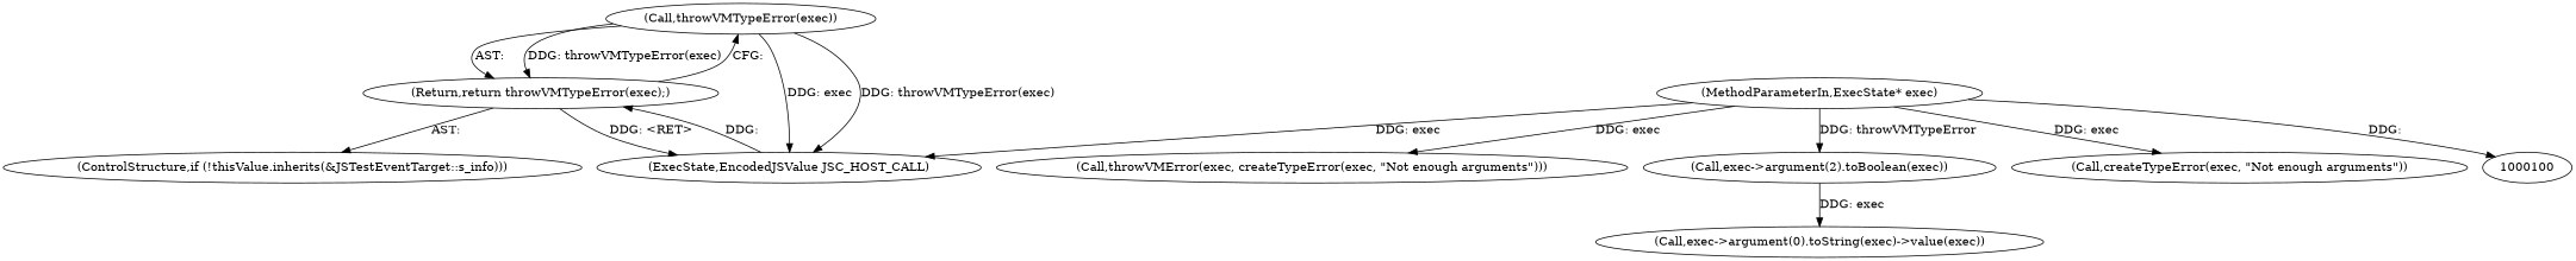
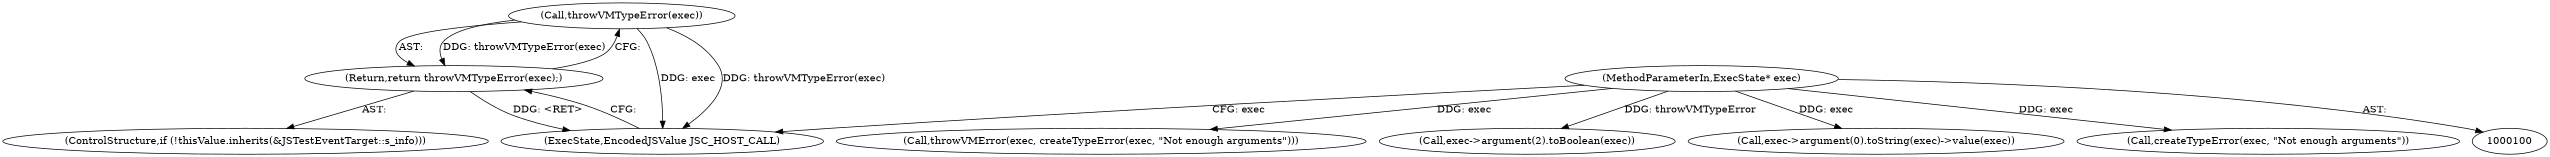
  digraph {
    n1 [label="(Call,throwVMTypeError(exec))"]
    n2 [label="(Return,return throwVMTypeError(exec);)"]
    n3 [label="(ExecState,EncodedJSValue JSC_HOST_CALL)"]
    n4 [label="(ControlStructure,if (!thisValue.inherits(&JSTestEventTarget::s_info)))"]
    n5 [label="(MethodParameterIn,ExecState* exec)"]
    n6 [label="(Call,throwVMError(exec, createTypeError(exec, \"Not enough arguments\")))"]
    n7 [label="(Call,exec->argument(2).toBoolean(exec))"]
    n8 [label="(Call,exec->argument(0).toString(exec)->value(exec))"]
    n9 [label="(Call,createTypeError(exec, \"Not enough arguments\"))"]
    1000100
    n1 -> n2 [label="AST: "]
    n1 -> n2 [label="DDG: throwVMTypeError(exec)"]
    n1 -> n3 [label="DDG: exec"]
    n1 -> n3 [label="DDG: throwVMTypeError(exec)"]
    n2 -> n1 [label="CFG: "]
    n2 -> n3 [label="DDG: <RET>"]
    n2 -> n4 [label="AST: "]
-   n3 -> n2 [label="DDG: "]
-   n5 -> n3 [label="DDG: exec"]
+   n3 -> n2 [label="CFG: "]
+   n5 -> n3 [label="CFG: exec"]
    n5 -> n6 [label="DDG: exec"]
    n5 -> n7 [label="DDG: throwVMTypeError"]
-   n7 -> n8 [label="DDG: exec"]
+   n5 -> n8 [label="DDG: exec"]
    n5 -> n9 [label="DDG: exec"]
-   n5 -> 1000100 [label="DDG: "]
+   n5 -> 1000100 [label="AST: "]
  }
